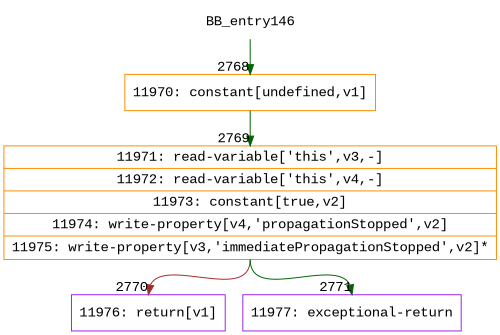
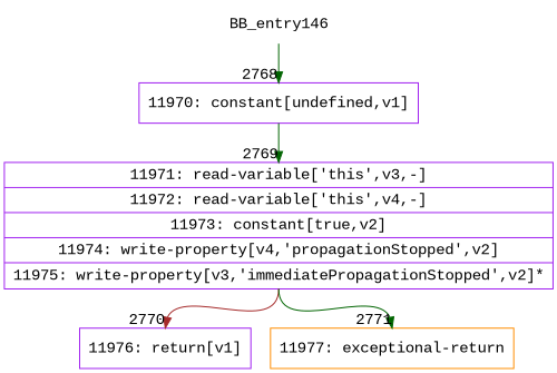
  digraph {
    fontname="Liberation Mono"
    rankdir=TD
    node [color=purple fontname="Liberation Mono" shape=record]
    edge [color=darkgreen fontname="Liberation Mono" headport=n tailport=s]
    n1 [label=BB_entry146 shape=none]
-   n2 [color=darkorange label="{11970: constant[undefined,v1]}"]
-   n3 [color=darkorange label="{11971: read-variable['this',v3,-]|11972: read-variable['this',v4,-]|11973: constant[true,v2]|11974: write-property[v4,'propagationStopped',v2]|11975: write-property[v3,'immediatePropagationStopped',v2]*}"]
+   n2 [label="{11970: constant[undefined,v1]}"]
+   n3 [label="{11971: read-variable['this',v3,-]|11972: read-variable['this',v4,-]|11973: constant[true,v2]|11974: write-property[v4,'propagationStopped',v2]|11975: write-property[v3,'immediatePropagationStopped',v2]*}"]
    n4 [label="{11976: return[v1]}"]
-   n5 [label="{11977: exceptional-return}"]
+   n5 [color=darkorange label="{11977: exceptional-return}"]
    n1 -> n2 [headlabel="    2768"]
    n2 -> n3 [headlabel="      2769"]
    n3 -> n4 [color=brown headlabel="      2770"]
    n3 -> n5 [headlabel="      2771"]
  }
